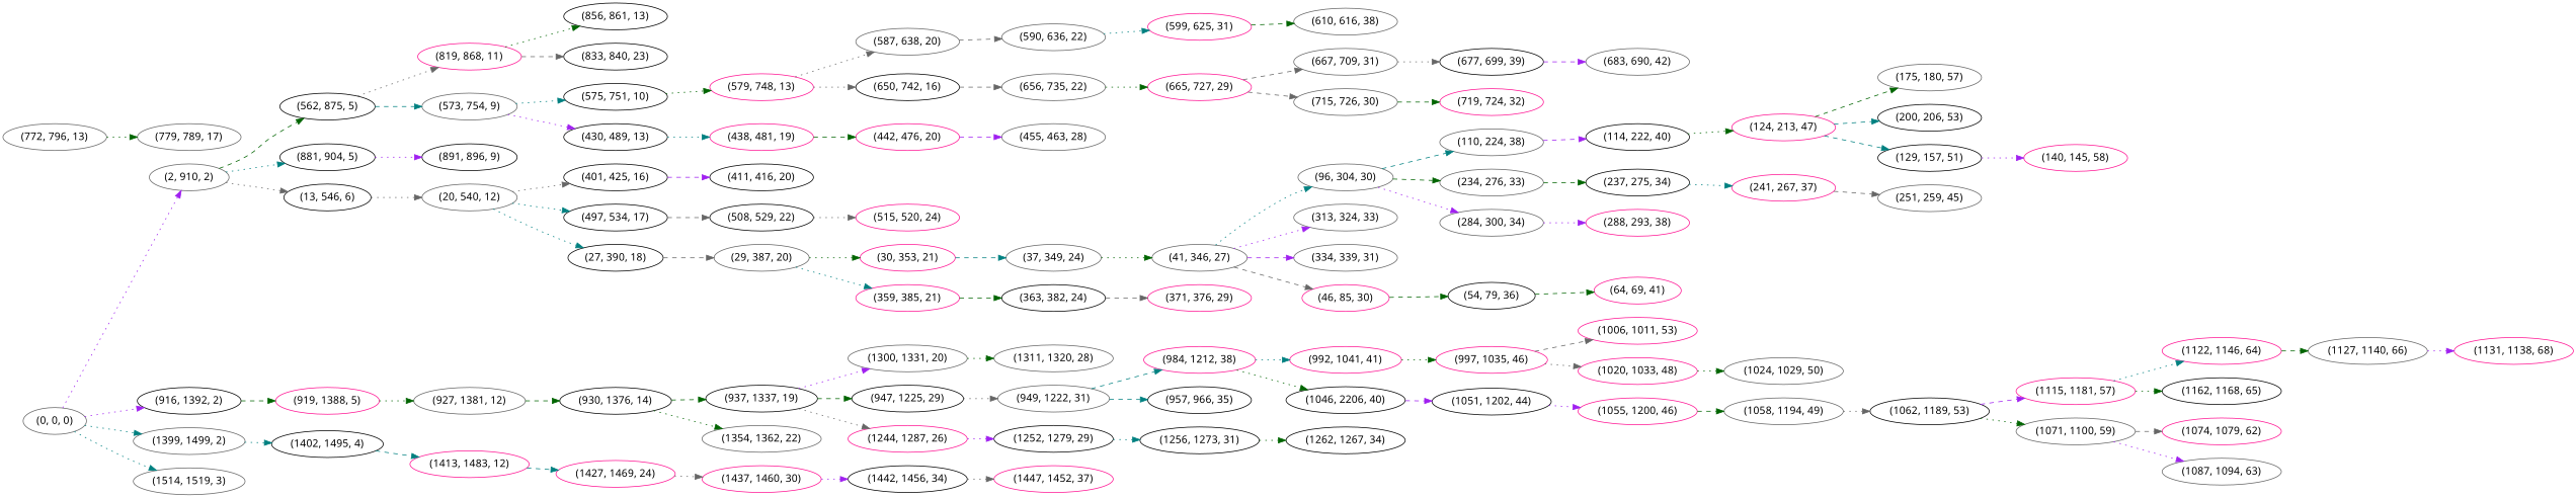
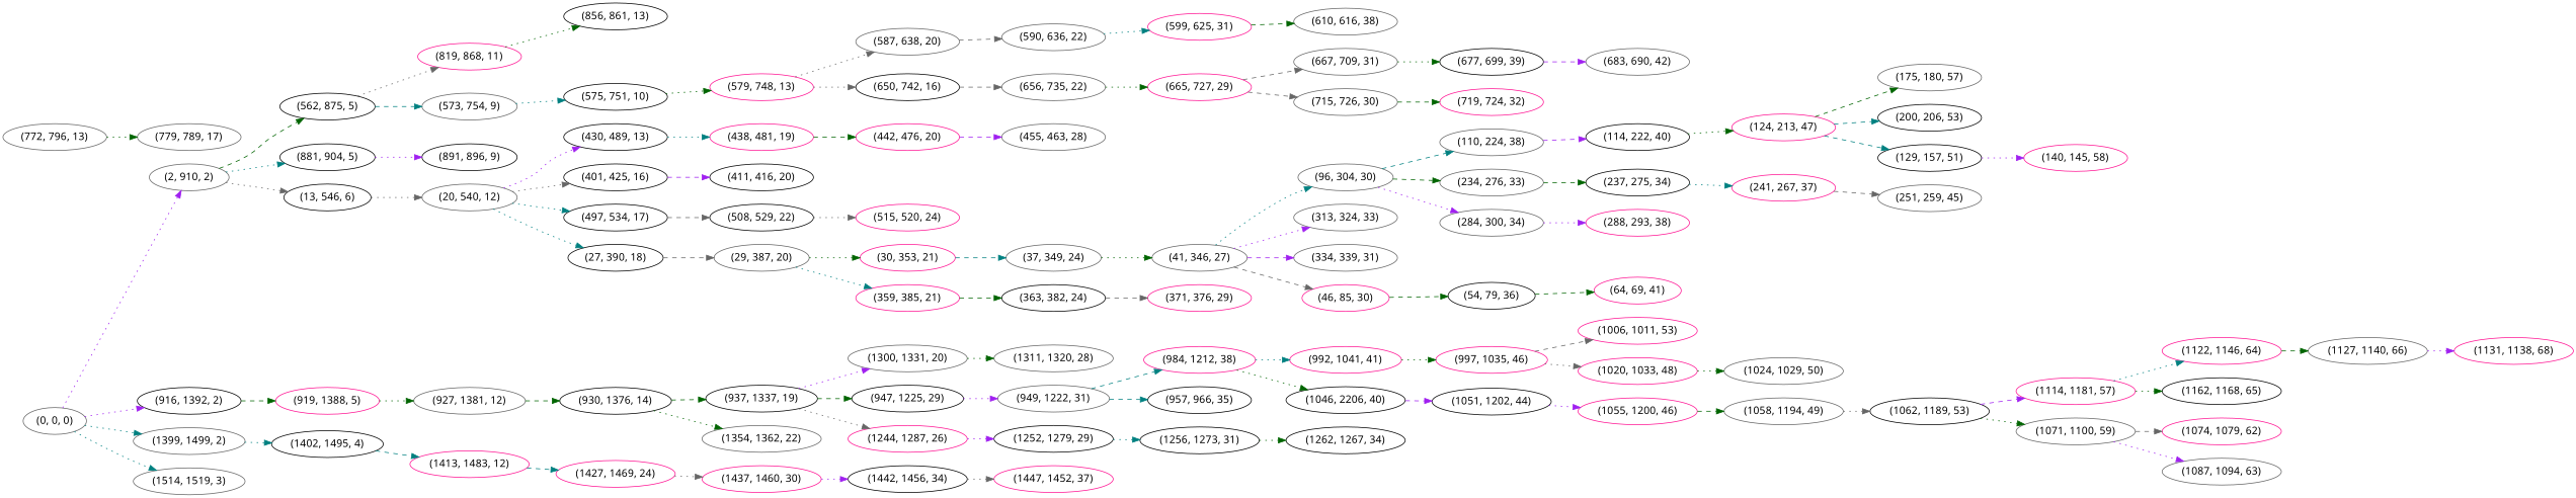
  digraph {
    fontname="Noto Sans"
    rankdir=LR
    node [color=gray40 fontname="Noto Sans"]
    edge [color=darkgreen fontname="Noto Sans" style=dotted]
    "(0, 0, 0)"
    "(2, 910, 2)"
    "(916, 1392, 2)" [color=black]
    "(1399, 1499, 2)"
    "(1514, 1519, 3)"
    "(13, 546, 6)" [color=black]
    "(562, 875, 5)" [color=black]
    "(881, 904, 5)" [color=black]
    "(919, 1388, 5)" [color=deeppink]
    "(1402, 1495, 4)" [color=black]
    "(20, 540, 12)"
    "(573, 754, 9)"
    "(819, 868, 11)" [color=deeppink]
    "(891, 896, 9)" [color=black]
    "(27, 390, 18)" [color=black]
    "(401, 425, 16)" [color=black]
    "(430, 489, 13)" [color=black]
    "(497, 534, 17)" [color=black]
    "(29, 387, 20)"
    "(411, 416, 20)" [color=black]
    "(438, 481, 19)" [color=deeppink]
    "(508, 529, 22)" [color=black]
    "(30, 353, 21)" [color=deeppink]
    "(359, 385, 21)" [color=deeppink]
    "(37, 349, 24)"
    "(363, 382, 24)" [color=black]
    "(41, 346, 27)"
    "(46, 85, 30)" [color=deeppink]
    "(96, 304, 30)"
    "(313, 324, 33)"
    "(334, 339, 31)"
    "(54, 79, 36)" [color=black]
    "(110, 224, 38)"
    "(234, 276, 33)"
    "(284, 300, 34)"
    "(64, 69, 41)" [color=deeppink]
    "(114, 222, 40)" [color=black]
    "(237, 275, 34)" [color=black]
    "(288, 293, 38)" [color=deeppink]
    "(124, 213, 47)" [color=deeppink]
    "(129, 157, 51)" [color=black]
    "(175, 180, 57)"
    "(200, 206, 53)" [color=black]
    "(140, 145, 58)" [color=deeppink]
    "(241, 267, 37)" [color=deeppink]
    "(251, 259, 45)"
    "(371, 376, 29)" [color=deeppink]
    "(442, 476, 20)" [color=deeppink]
    "(455, 463, 28)"
    "(515, 520, 24)" [color=deeppink]
    "(575, 751, 10)" [color=black]
-   "(833, 840, 23)" [color=black]
    "(856, 861, 13)" [color=black]
    "(579, 748, 13)" [color=deeppink]
    "(587, 638, 20)"
    "(650, 742, 16)" [color=black]
    "(590, 636, 22)"
    "(656, 735, 22)"
    "(599, 625, 31)" [color=deeppink]
    "(610, 616, 38)"
    "(665, 727, 29)" [color=deeppink]
    "(667, 709, 31)"
    "(715, 726, 30)"
    "(677, 699, 39)" [color=black]
    "(719, 724, 32)" [color=deeppink]
    "(683, 690, 42)"
    "(772, 796, 13)"
    "(779, 789, 17)"
    "(927, 1381, 12)"
    "(930, 1376, 14)" [color=black]
    "(937, 1337, 19)" [color=black]
    "(1354, 1362, 22)"
    "(947, 1225, 29)" [color=black]
    "(1244, 1287, 26)" [color=deeppink]
    "(1300, 1331, 20)"
    "(949, 1222, 31)"
    "(1252, 1279, 29)" [color=black]
    "(1311, 1320, 28)"
    "(957, 966, 35)" [color=black]
    "(984, 1212, 38)" [color=deeppink]
    "(992, 1041, 41)" [color=deeppink]
    n82 [color=black label="(1046, 2206, 40)"]
    "(997, 1035, 46)" [color=deeppink]
    "(1051, 1202, 44)" [color=black]
    "(1006, 1011, 53)" [color=deeppink]
    "(1020, 1033, 48)" [color=deeppink]
    "(1024, 1029, 50)"
    "(1055, 1200, 46)" [color=deeppink]
    "(1058, 1194, 49)"
    "(1062, 1189, 53)" [color=black]
    "(1071, 1100, 59)"
-   "(1114, 1181, 57)" [color=deeppink label="(1115, 1181, 57)"]
+   "(1114, 1181, 57)" [color=deeppink]
    "(1074, 1079, 62)" [color=deeppink]
    "(1087, 1094, 63)"
    "(1122, 1146, 64)" [color=deeppink]
    "(1162, 1168, 65)" [color=black]
    "(1127, 1140, 66)"
    "(1131, 1138, 68)" [color=deeppink]
    "(1256, 1273, 31)" [color=black]
    "(1262, 1267, 34)" [color=black]
    "(1413, 1483, 12)" [color=deeppink]
    "(1427, 1469, 24)" [color=deeppink]
    "(1437, 1460, 30)" [color=deeppink]
    "(1442, 1456, 34)" [color=black]
    "(1447, 1452, 37)" [color=deeppink]
    "(0, 0, 0)" -> "(2, 910, 2)" [color=purple]
    "(0, 0, 0)" -> "(916, 1392, 2)" [color=purple]
    "(0, 0, 0)" -> "(1399, 1499, 2)" [color=teal]
    "(0, 0, 0)" -> "(1514, 1519, 3)" [color=teal]
    "(2, 910, 2)" -> "(13, 546, 6)" [color=gray40]
    "(2, 910, 2)" -> "(562, 875, 5)" [style=dashed]
    "(2, 910, 2)" -> "(881, 904, 5)" [color=teal]
    "(916, 1392, 2)" -> "(919, 1388, 5)" [style=dashed]
    "(1399, 1499, 2)" -> "(1402, 1495, 4)" [color=teal]
    "(13, 546, 6)" -> "(20, 540, 12)" [color=gray40]
    "(562, 875, 5)" -> "(573, 754, 9)" [color=teal style=dashed]
    "(562, 875, 5)" -> "(819, 868, 11)" [color=gray40]
    "(881, 904, 5)" -> "(891, 896, 9)" [color=purple]
    "(919, 1388, 5)" -> "(927, 1381, 12)"
    "(1402, 1495, 4)" -> "(1413, 1483, 12)" [color=teal style=dashed]
    "(20, 540, 12)" -> "(27, 390, 18)" [color=teal]
    "(20, 540, 12)" -> "(401, 425, 16)" [color=gray40]
-   "(573, 754, 9)" -> "(430, 489, 13)" [color=purple]
+   "(20, 540, 12)" -> "(430, 489, 13)" [color=purple]
    "(20, 540, 12)" -> "(497, 534, 17)" [color=teal]
    "(573, 754, 9)" -> "(575, 751, 10)" [color=teal]
-   "(819, 868, 11)" -> "(833, 840, 23)" [color=gray40 style=dashed]
    "(819, 868, 11)" -> "(856, 861, 13)"
    "(27, 390, 18)" -> "(29, 387, 20)" [color=gray40 style=dashed]
    "(401, 425, 16)" -> "(411, 416, 20)" [color=purple style=dashed]
    "(430, 489, 13)" -> "(438, 481, 19)" [color=teal]
    "(497, 534, 17)" -> "(508, 529, 22)" [color=gray40 style=dashed]
    "(29, 387, 20)" -> "(30, 353, 21)"
    "(29, 387, 20)" -> "(359, 385, 21)" [color=teal]
    "(438, 481, 19)" -> "(442, 476, 20)" [style=dashed]
    "(508, 529, 22)" -> "(515, 520, 24)" [color=gray40]
    "(30, 353, 21)" -> "(37, 349, 24)" [color=teal style=dashed]
    "(359, 385, 21)" -> "(363, 382, 24)" [style=dashed]
    "(37, 349, 24)" -> "(41, 346, 27)"
    "(363, 382, 24)" -> "(371, 376, 29)" [color=gray40 style=dashed]
    "(41, 346, 27)" -> "(46, 85, 30)" [color=gray40 style=dashed]
    "(41, 346, 27)" -> "(96, 304, 30)" [color=teal]
    "(41, 346, 27)" -> "(313, 324, 33)" [color=purple]
    "(41, 346, 27)" -> "(334, 339, 31)" [color=purple style=dashed]
    "(46, 85, 30)" -> "(54, 79, 36)" [style=dashed]
    "(96, 304, 30)" -> "(110, 224, 38)" [color=teal style=dashed]
    "(96, 304, 30)" -> "(234, 276, 33)" [style=dashed]
    "(96, 304, 30)" -> "(284, 300, 34)" [color=purple]
    "(54, 79, 36)" -> "(64, 69, 41)" [style=dashed]
    "(110, 224, 38)" -> "(114, 222, 40)" [color=purple style=dashed]
    "(234, 276, 33)" -> "(237, 275, 34)" [style=dashed]
    "(284, 300, 34)" -> "(288, 293, 38)" [color=purple]
    "(114, 222, 40)" -> "(124, 213, 47)"
    "(237, 275, 34)" -> "(241, 267, 37)" [color=teal]
    "(124, 213, 47)" -> "(129, 157, 51)" [color=teal style=dashed]
    "(124, 213, 47)" -> "(175, 180, 57)" [style=dashed]
    "(124, 213, 47)" -> "(200, 206, 53)" [color=teal style=dashed]
    "(129, 157, 51)" -> "(140, 145, 58)" [color=purple]
    "(241, 267, 37)" -> "(251, 259, 45)" [color=gray40 style=dashed]
    "(442, 476, 20)" -> "(455, 463, 28)" [color=purple style=dashed]
    "(575, 751, 10)" -> "(579, 748, 13)"
    "(579, 748, 13)" -> "(587, 638, 20)" [color=gray40]
    "(579, 748, 13)" -> "(650, 742, 16)" [color=gray40]
    "(587, 638, 20)" -> "(590, 636, 22)" [color=gray40 style=dashed]
    "(650, 742, 16)" -> "(656, 735, 22)" [color=gray40 style=dashed]
    "(590, 636, 22)" -> "(599, 625, 31)" [color=teal]
    "(656, 735, 22)" -> "(665, 727, 29)"
    "(599, 625, 31)" -> "(610, 616, 38)" [style=dashed]
    "(665, 727, 29)" -> "(667, 709, 31)" [color=gray40 style=dashed]
    "(665, 727, 29)" -> "(715, 726, 30)" [color=gray40 style=dashed]
-   "(667, 709, 31)" -> "(677, 699, 39)" [color=gray40]
+   "(667, 709, 31)" -> "(677, 699, 39)"
    "(715, 726, 30)" -> "(719, 724, 32)" [style=dashed]
    "(677, 699, 39)" -> "(683, 690, 42)" [color=purple style=dashed]
    "(772, 796, 13)" -> "(779, 789, 17)"
    "(927, 1381, 12)" -> "(930, 1376, 14)" [style=dashed]
    "(930, 1376, 14)" -> "(937, 1337, 19)" [style=dashed]
    "(930, 1376, 14)" -> "(1354, 1362, 22)"
    "(937, 1337, 19)" -> "(947, 1225, 29)" [style=dashed]
    "(937, 1337, 19)" -> "(1244, 1287, 26)" [color=gray40]
    "(937, 1337, 19)" -> "(1300, 1331, 20)" [color=purple]
-   "(947, 1225, 29)" -> "(949, 1222, 31)" [color=gray40]
+   "(947, 1225, 29)" -> "(949, 1222, 31)" [color=purple]
    "(1244, 1287, 26)" -> "(1252, 1279, 29)" [color=purple]
    "(1300, 1331, 20)" -> "(1311, 1320, 28)"
    "(949, 1222, 31)" -> "(957, 966, 35)" [color=teal style=dashed]
    "(949, 1222, 31)" -> "(984, 1212, 38)" [color=teal style=dashed]
    "(1252, 1279, 29)" -> "(1256, 1273, 31)" [color=teal]
    "(984, 1212, 38)" -> "(992, 1041, 41)" [color=teal]
    "(984, 1212, 38)" -> n82
    "(992, 1041, 41)" -> "(997, 1035, 46)"
    n82 -> "(1051, 1202, 44)" [color=purple style=dashed]
    "(997, 1035, 46)" -> "(1006, 1011, 53)" [color=gray40 style=dashed]
    "(997, 1035, 46)" -> "(1020, 1033, 48)" [color=gray40]
    "(1051, 1202, 44)" -> "(1055, 1200, 46)" [color=purple]
    "(1020, 1033, 48)" -> "(1024, 1029, 50)"
    "(1055, 1200, 46)" -> "(1058, 1194, 49)" [style=dashed]
    "(1058, 1194, 49)" -> "(1062, 1189, 53)" [color=gray40]
    "(1062, 1189, 53)" -> "(1071, 1100, 59)"
    "(1062, 1189, 53)" -> "(1114, 1181, 57)" [color=purple style=dashed]
    "(1071, 1100, 59)" -> "(1074, 1079, 62)" [color=gray40 style=dashed]
    "(1071, 1100, 59)" -> "(1087, 1094, 63)" [color=purple]
    "(1114, 1181, 57)" -> "(1122, 1146, 64)" [color=teal]
    "(1114, 1181, 57)" -> "(1162, 1168, 65)"
    "(1122, 1146, 64)" -> "(1127, 1140, 66)" [style=dashed]
    "(1127, 1140, 66)" -> "(1131, 1138, 68)" [color=purple]
    "(1256, 1273, 31)" -> "(1262, 1267, 34)"
    "(1413, 1483, 12)" -> "(1427, 1469, 24)" [color=teal style=dashed]
    "(1427, 1469, 24)" -> "(1437, 1460, 30)" [color=gray40]
    "(1437, 1460, 30)" -> "(1442, 1456, 34)" [color=purple]
    "(1442, 1456, 34)" -> "(1447, 1452, 37)" [color=gray40]
  }
